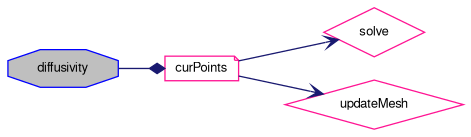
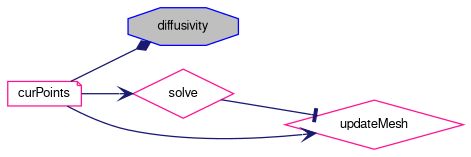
  digraph {
    rankdir=LR
    node [color=deeppink fontname=FreeSans fontsize=10 shape=diamond]
    edge [arrowhead=vee color=midnightblue fontname=FreeSans fontsize=10 labelfontname=FreeSans labelfontsize=10 style=solid]
    n1 [color=blue fillcolor=grey75 fontcolor=black height=0.2 label=diffusivity shape=octagon style=filled width=0.4]
    n2 [height=0.2 label=curPoints shape=note width=0.4]
    n3 [height=0.2 label=solve width=0.4]
    n4 [height=0.2 label=updateMesh width=0.4]
-   n1 -> n2 [arrowhead=diamond]
+   n2 -> n1 [arrowhead=diamond]
    n2 -> n3
    n2 -> n4
+   n3 -> n4 [arrowhead=tee]
  }
